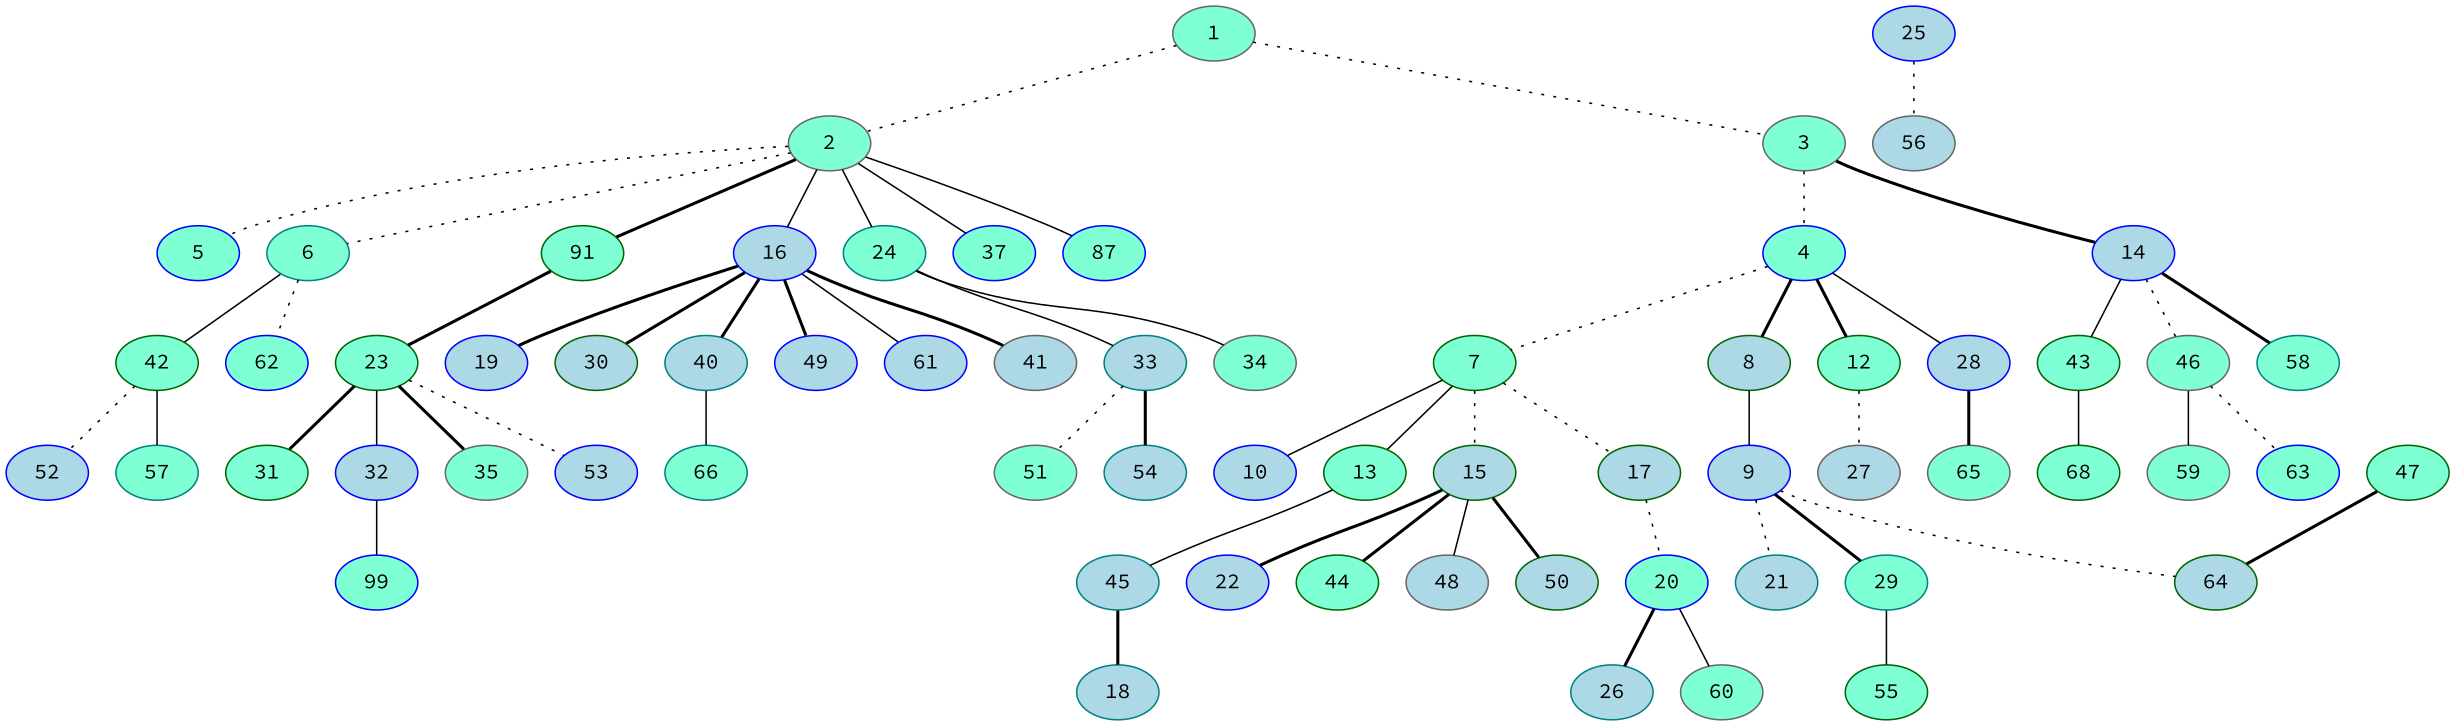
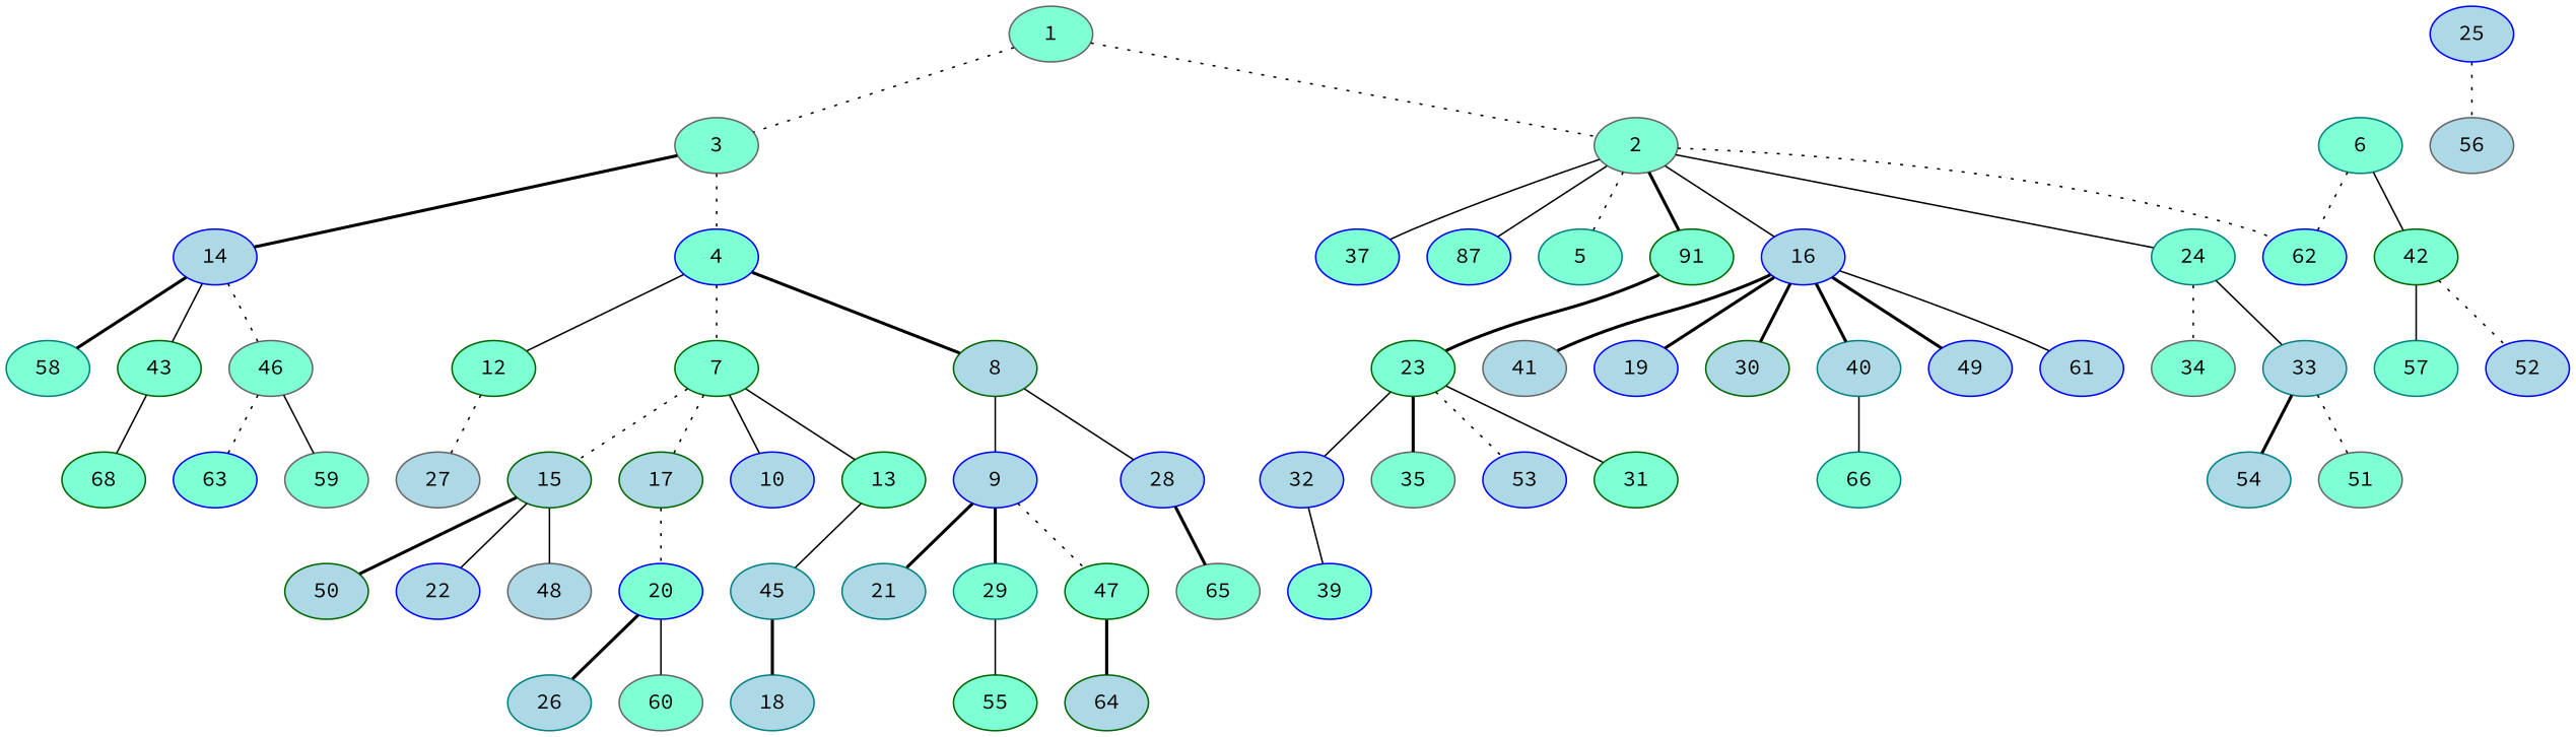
  graph {
    fontname="Source Code Pro"
    node [color=blue fillcolor=aquamarine fontname="Source Code Pro" style=filled]
    edge [fontname="Source Code Pro" style=solid]
    1 [color=gray40]
    2 [color=gray40]
    3 [color=gray40]
-   5
+   5 [color=teal]
    6 [color=teal]
    n6 [color=darkgreen label=91]
    16 [fillcolor=lightblue]
    24 [color=teal]
    37
    n10 [label=87]
    4
    14 [fillcolor=lightblue]
    42 [color=darkgreen]
    62
    23 [color=darkgreen]
    19 [fillcolor=lightblue]
    30 [color=darkgreen fillcolor=lightblue]
    40 [color=teal fillcolor=lightblue]
    49 [fillcolor=lightblue]
    61 [fillcolor=lightblue]
    41 [color=gray40 fillcolor=lightblue]
    33 [color=teal fillcolor=lightblue]
    34 [color=gray40]
    7 [color=darkgreen]
    8 [color=darkgreen fillcolor=lightblue]
    12 [color=darkgreen]
    43 [color=darkgreen]
    46 [color=gray40]
    58 [color=teal]
    10 [fillcolor=lightblue]
    13 [color=darkgreen]
    15 [color=darkgreen fillcolor=lightblue]
    17 [color=darkgreen fillcolor=lightblue]
    9 [fillcolor=lightblue]
    28 [fillcolor=lightblue]
    27 [color=gray40 fillcolor=lightblue]
    52 [fillcolor=lightblue]
    57 [color=teal]
    45 [color=teal fillcolor=lightblue]
    22 [fillcolor=lightblue]
-   44 [color=darkgreen]
    48 [color=gray40 fillcolor=lightblue]
    50 [color=darkgreen fillcolor=lightblue]
    20
    21 [color=teal fillcolor=lightblue]
    29 [color=teal]
    47 [color=darkgreen]
    65 [color=gray40]
    55 [color=darkgreen]
    64 [color=darkgreen fillcolor=lightblue]
    31 [color=darkgreen]
    32 [fillcolor=lightblue]
    35 [color=gray40]
    53 [fillcolor=lightblue]
    18 [color=teal fillcolor=lightblue]
    25 [fillcolor=lightblue]
    56 [color=gray40 fillcolor=lightblue]
    68 [color=darkgreen]
    59 [color=gray40]
    63
    66 [color=teal]
    26 [color=teal fillcolor=lightblue]
    60 [color=gray40]
-   39 [label=99]
+   39
    51 [color=gray40]
    54 [color=teal fillcolor=lightblue]
    1 -- 2 [style=dotted]
    1 -- 3 [style=dotted]
    2 -- 5 [style=dotted]
-   2 -- 6 [style=dotted]
+   2 -- 62 [style=dotted]
    2 -- n6 [style=bold]
    2 -- 16
    2 -- 24
    2 -- 37
    2 -- n10
    3 -- 4 [style=dotted]
    3 -- 14 [style=bold]
    6 -- 42
    6 -- 62 [style=dotted]
    n6 -- 23 [style=bold]
    16 -- 19 [style=bold]
    16 -- 30 [style=bold]
    16 -- 40 [style=bold]
    16 -- 49 [style=bold]
    16 -- 61
    16 -- 41 [style=bold]
    24 -- 33
-   24 -- 34
+   24 -- 34 [style=dotted]
    4 -- 7 [style=dotted]
    4 -- 8 [style=bold]
-   4 -- 12 [style=bold]
+   4 -- 12
    14 -- 43
    14 -- 46 [style=dotted]
    14 -- 58 [style=bold]
    42 -- 52 [style=dotted]
    42 -- 57
-   23 -- 31 [style=bold]
+   23 -- 31
    23 -- 32
    23 -- 35 [style=bold]
    23 -- 53 [style=dotted]
    40 -- 66
    33 -- 51 [style=dotted]
    33 -- 54 [style=bold]
    7 -- 10
    7 -- 13
    7 -- 15 [style=dotted]
    7 -- 17 [style=dotted]
    8 -- 9
-   4 -- 28
+   8 -- 28
    12 -- 27 [style=dotted]
    43 -- 68
    46 -- 59
    46 -- 63 [style=dotted]
    13 -- 45
-   15 -- 22 [style=bold]
-   15 -- 44 [style=bold]
+   15 -- 22
    15 -- 48
    15 -- 50 [style=bold]
    17 -- 20 [style=dotted]
-   9 -- 21 [style=dotted]
+   9 -- 21 [style=bold]
    9 -- 29 [style=bold]
-   9 -- 64 [style=dotted]
+   9 -- 47 [style=dotted]
    28 -- 65 [style=bold]
    45 -- 18 [style=bold]
    20 -- 26 [style=bold]
    20 -- 60
    29 -- 55
    47 -- 64 [style=bold]
    32 -- 39
    25 -- 56 [style=dotted]
  }
